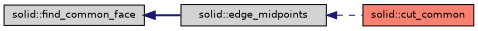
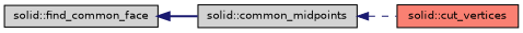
  digraph {
    rankdir=LR
    node [color=black fillcolor=lightgrey fontname=Helvetica fontsize=10 shape=record style=filled]
    edge [color=midnightblue dir=back fontname=Helvetica fontsize=10 labelfontname=Helvetica labelfontsize=10]
    n1 [fontcolor=black height=0.2 label="solid::find_common_face" width=0.4]
-   n2 [height=0.2 label="solid::edge_midpoints" width=0.4]
-   n3 [fillcolor=salmon height=0.2 label="solid::cut_common" width=0.4]
+   n2 [height=0.2 label="solid::common_midpoints" width=0.4]
+   n3 [fillcolor=salmon height=0.2 label="solid::cut_vertices" width=0.4]
    n1 -> n2 [style=bold]
    n2 -> n3 [style=dashed]
  }
